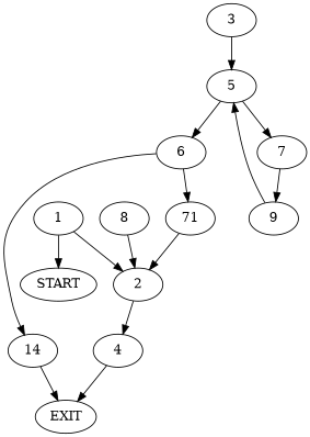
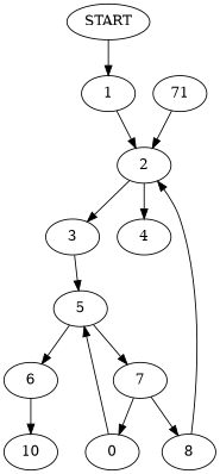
  digraph {
    n1 [label=START]
    1
    2
-   n4 [label=EXIT]
    3
    4
    5
    6
    7
-   10 [label=14]
+   10
    n11 [label=71]
    8
-   9
-   1 -> n1
+   9 [label=0]
+   n1 -> 1
    1 -> 2
+   2 -> 3
    2 -> 4
    3 -> 5
-   4 -> n4
    5 -> 6
    5 -> 7
    6 -> 10
-   6 -> n11
+   7 -> 8
    7 -> 9
-   10 -> n4
    n11 -> 2
    8 -> 2
    9 -> 5
  }
